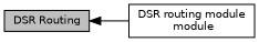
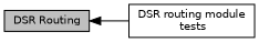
  digraph {
    rankdir=LR
    node [color=black fontname=Helvetica fontsize=10 shape=box style=filled]
    n1 [fillcolor=grey75 fontcolor=black height=0.2 label="DSR Routing" width=0.4]
-   n2 [fillcolor=white height=0.2 label="DSR routing module\l module" width=0.4]
+   n2 [fillcolor=white height=0.2 label="DSR routing module\l tests" width=0.4]
    n1 -> n2 [dir=back fontname=Helvetica fontsize=10 labelfontname=Helvetica labelfontsize=10 shape=plaintext style=solid]
  }
